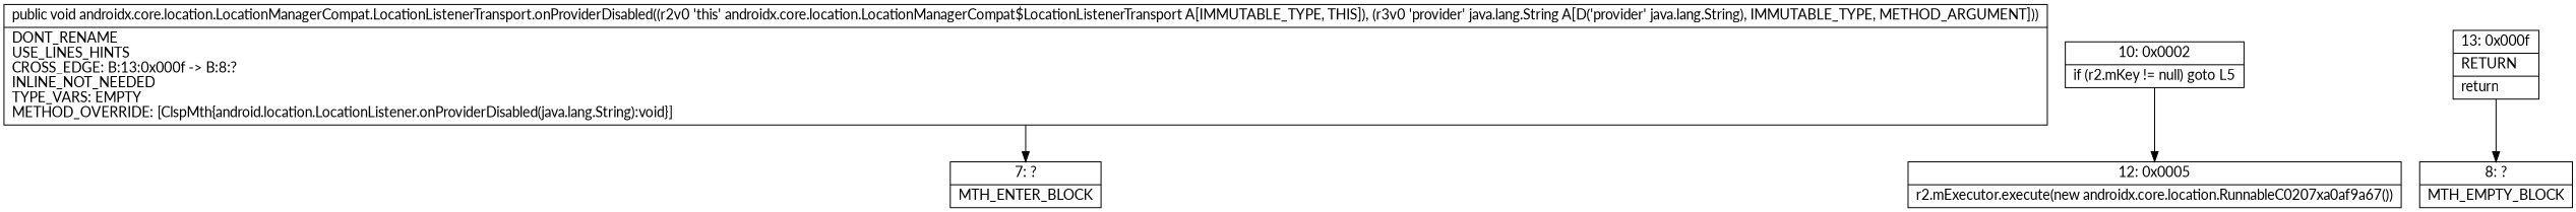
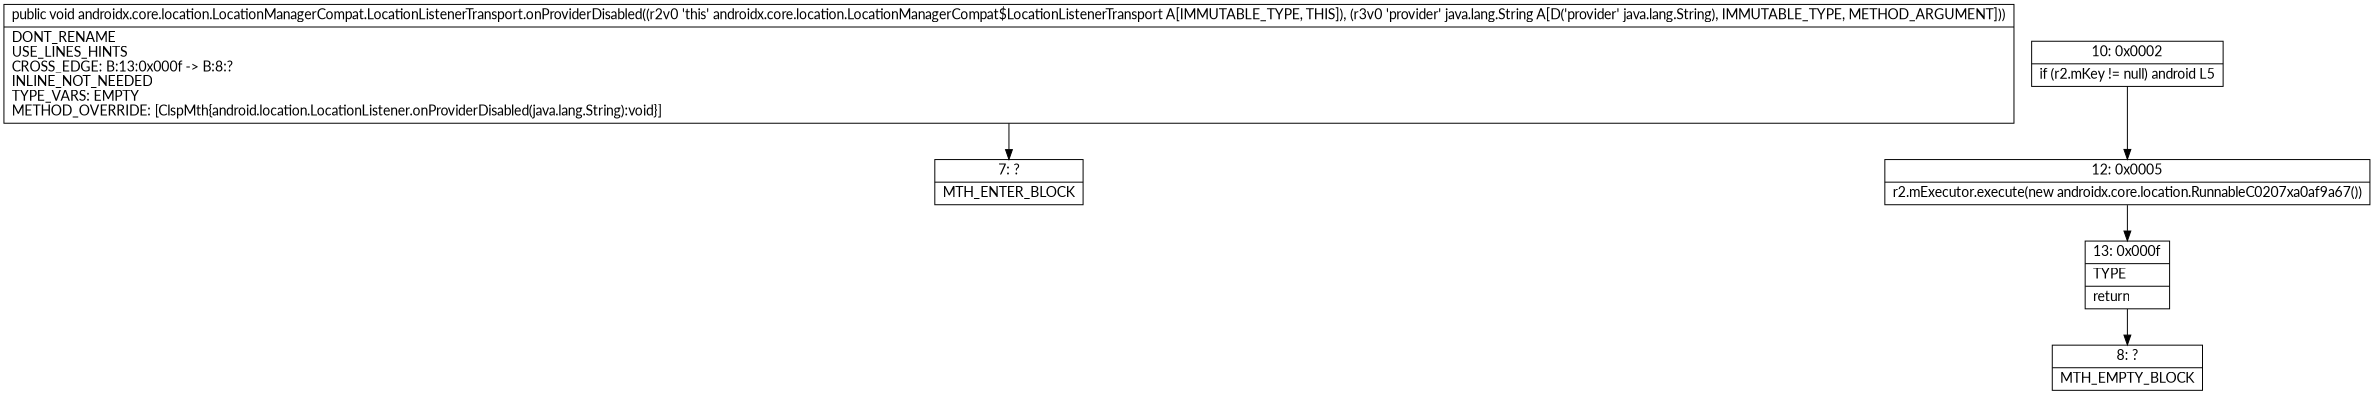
  digraph {
    fontname=Lato
    node [fontname=Lato shape=record]
    edge [fontname=Lato]
    n1 [label="{7\:\ ?|MTH_ENTER_BLOCK\l}"]
-   n2 [label="{10\:\ 0x0002|if (r2.mKey != null) goto L5\l}"]
+   n2 [label="{10\:\ 0x0002|if (r2.mKey != null) android L5\l}"]
    n3 [label="{12\:\ 0x0005|r2.mExecutor.execute(new androidx.core.location.RunnableC0207xa0af9a67())\l}"]
-   n4 [label="{13\:\ 0x000f|RETURN\l|return\l}"]
+   n4 [label="{13\:\ 0x000f|TYPE\l|return\l}"]
    n5 [label="{8\:\ ?|MTH_EMPTY_BLOCK\l}"]
    n6 [label="{public void androidx.core.location.LocationManagerCompat.LocationListenerTransport.onProviderDisabled((r2v0 'this' androidx.core.location.LocationManagerCompat$LocationListenerTransport A[IMMUTABLE_TYPE, THIS]), (r3v0 'provider' java.lang.String A[D('provider' java.lang.String), IMMUTABLE_TYPE, METHOD_ARGUMENT]))  | DONT_RENAME\lUSE_LINES_HINTS\lCROSS_EDGE: B:13:0x000f \-\> B:8:?\lINLINE_NOT_NEEDED\lTYPE_VARS: EMPTY\lMETHOD_OVERRIDE: [ClspMth\{android.location.LocationListener.onProviderDisabled(java.lang.String):void\}]\l}"]
    n2 -> n3
+   n3 -> n4
    n4 -> n5
    n6 -> n1
  }
